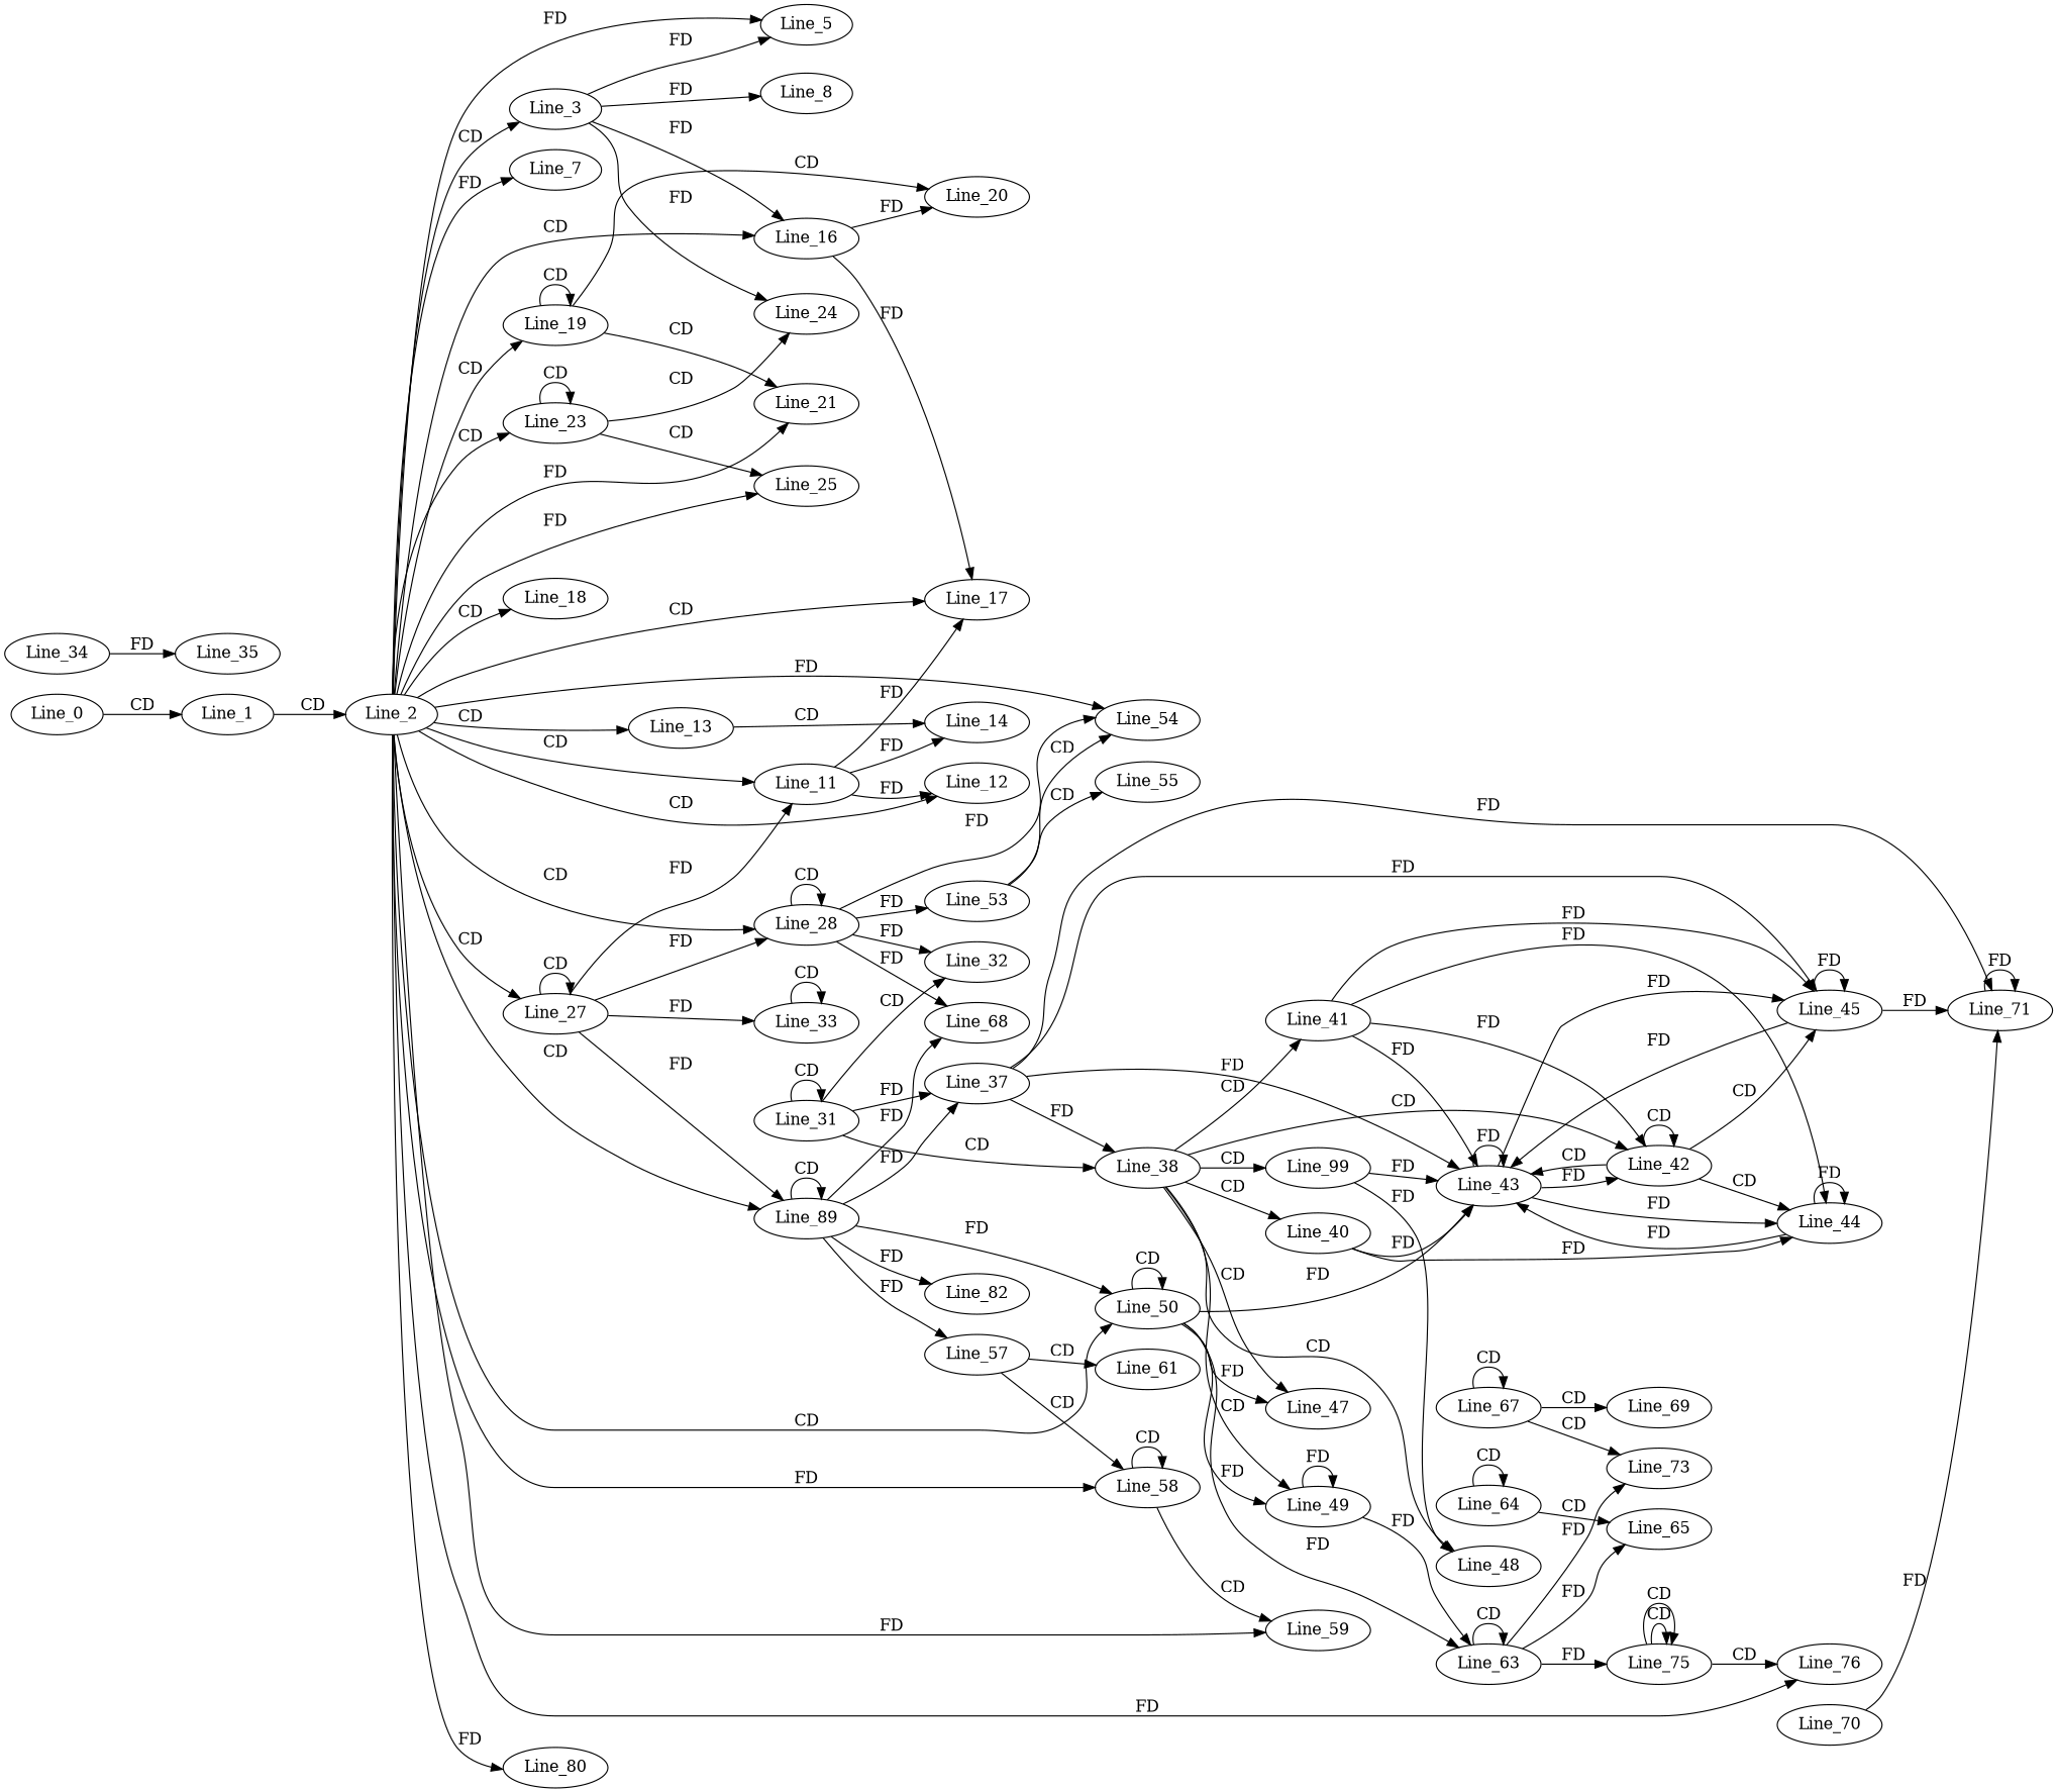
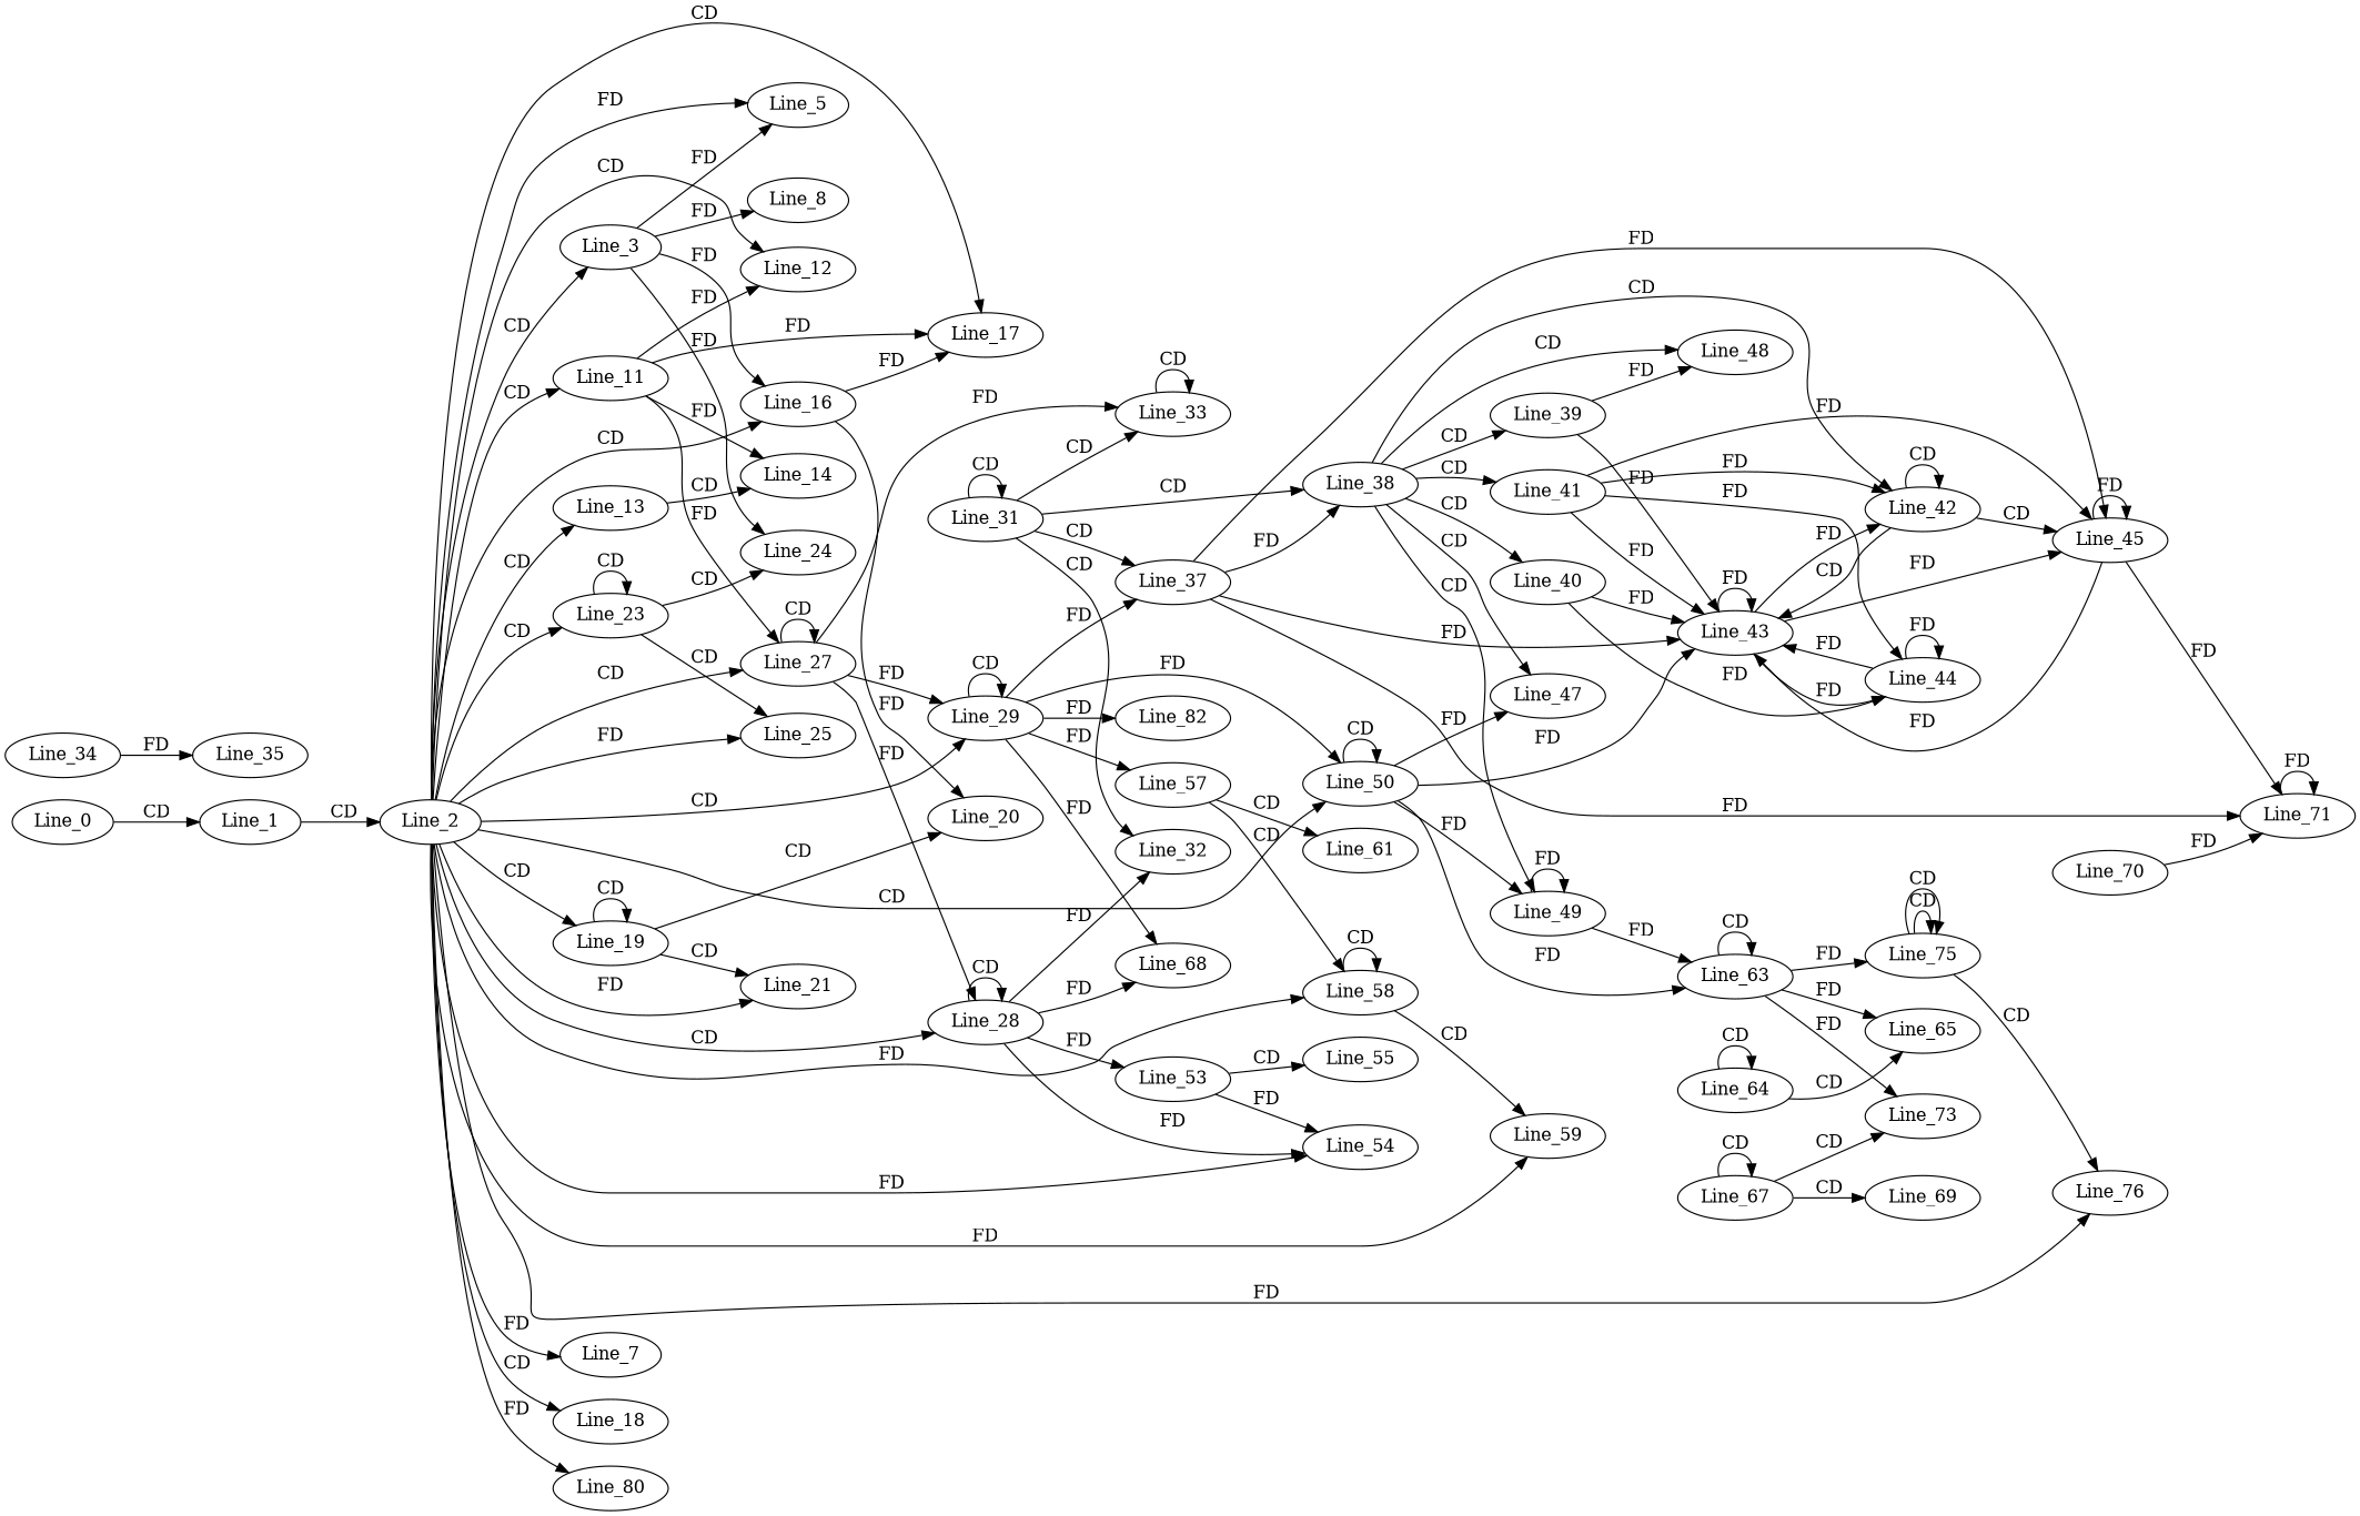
  digraph {
    rankdir=LR
    Line_0
    Line_1
    Line_2
    Line_3
    Line_5
    Line_7
    Line_11
    Line_12
    Line_13
    Line_16
    Line_17
    Line_18
    Line_19
    Line_21
    Line_23
    Line_25
    Line_27
    Line_28
-   Line_29 [label=Line_89]
+   Line_29
    n20 [label=Line_50]
    Line_54
    Line_58
    Line_59
    Line_76
    Line_80
    Line_8
    Line_24
    Line_14
    Line_20
    Line_33
    Line_32
    Line_53
    Line_68
    Line_37
    Line_57
    Line_82
    Line_43
    Line_47
    Line_49
    Line_63
    Line_55
    Line_38
    Line_45
    Line_71
    Line_61
    Line_42
    Line_44
    Line_65
    Line_73
    Line_75
    Line_31
-   Line_39 [label=Line_99]
+   Line_39
    Line_40
    Line_41
    Line_48
    Line_34
    Line_35
    Line_64
    Line_67
    Line_69
    Line_70
    Line_0 -> Line_1 [label=CD]
    Line_1 -> Line_2 [label=CD]
    Line_2 -> Line_3 [label=CD]
    Line_2 -> Line_5 [label=FD]
    Line_2 -> Line_7 [label=FD]
    Line_2 -> Line_11 [label=CD]
    Line_2 -> Line_12 [label=CD]
    Line_2 -> Line_13 [label=CD]
    Line_2 -> Line_16 [label=CD]
    Line_2 -> Line_17 [label=CD]
    Line_2 -> Line_18 [label=CD]
    Line_2 -> Line_19 [label=CD]
    Line_2 -> Line_21 [label=FD]
    Line_2 -> Line_23 [label=CD]
    Line_2 -> Line_25 [label=FD]
    Line_2 -> Line_27 [label=CD]
    Line_2 -> Line_28 [label=CD]
    Line_2 -> Line_29 [label=CD]
    Line_2 -> n20 [label=CD]
    Line_2 -> Line_54 [label=FD]
    Line_2 -> Line_58 [label=FD]
    Line_2 -> Line_59 [label=FD]
    Line_2 -> Line_76 [label=FD]
    Line_2 -> Line_80 [label=FD]
    Line_3 -> Line_5 [label=FD]
    Line_3 -> Line_16 [label=FD]
    Line_3 -> Line_8 [label=FD]
    Line_3 -> Line_24 [label=FD]
    Line_11 -> Line_12 [label=FD]
    Line_11 -> Line_17 [label=FD]
-   Line_27 -> Line_11 [label=FD]
+   Line_11 -> Line_27 [label=FD]
    Line_11 -> Line_14 [label=FD]
    Line_13 -> Line_14 [label=CD]
    Line_16 -> Line_17 [label=FD]
    Line_16 -> Line_20 [label=FD]
    Line_19 -> Line_19 [label=CD]
    Line_19 -> Line_21 [label=CD]
    Line_19 -> Line_20 [label=CD]
    Line_23 -> Line_23 [label=CD]
    Line_23 -> Line_25 [label=CD]
    Line_23 -> Line_24 [label=CD]
    Line_27 -> Line_27 [label=CD]
    Line_27 -> Line_28 [label=FD]
    Line_27 -> Line_29 [label=FD]
    Line_27 -> Line_33 [label=FD]
    Line_28 -> Line_28 [label=CD]
    Line_28 -> Line_54 [label=FD]
    Line_28 -> Line_32 [label=FD]
    Line_28 -> Line_53 [label=FD]
    Line_28 -> Line_68 [label=FD]
    Line_29 -> Line_29 [label=CD]
    Line_29 -> n20 [label=FD]
    Line_29 -> Line_68 [label=FD]
    Line_29 -> Line_37 [label=FD]
    Line_29 -> Line_57 [label=FD]
    Line_29 -> Line_82 [label=FD]
    n20 -> n20 [label=CD]
    n20 -> Line_43 [label=FD]
    n20 -> Line_47 [label=FD]
    n20 -> Line_49 [label=FD]
    n20 -> Line_63 [label=FD]
    Line_58 -> Line_58 [label=CD]
    Line_58 -> Line_59 [label=CD]
    Line_33 -> Line_33 [label=CD]
-   Line_53 -> Line_54 [label=CD]
+   Line_53 -> Line_54 [label=FD]
    Line_53 -> Line_55 [label=CD]
    Line_37 -> Line_43 [label=FD]
    Line_37 -> Line_38 [label=FD]
    Line_37 -> Line_45 [label=FD]
    Line_37 -> Line_71 [label=FD]
    Line_57 -> Line_58 [label=CD]
    Line_57 -> Line_61 [label=CD]
    Line_43 -> Line_43 [label=FD]
    Line_43 -> Line_45 [label=FD]
    Line_43 -> Line_42 [label=FD]
    Line_43 -> Line_44 [label=FD]
    Line_49 -> Line_49 [label=FD]
    Line_49 -> Line_63 [label=FD]
    Line_63 -> Line_63 [label=CD]
    Line_63 -> Line_65 [label=FD]
    Line_63 -> Line_73 [label=FD]
    Line_63 -> Line_75 [label=FD]
    Line_38 -> Line_47 [label=CD]
    Line_38 -> Line_49 [label=CD]
    Line_38 -> Line_42 [label=CD]
    Line_38 -> Line_39 [label=CD]
    Line_38 -> Line_40 [label=CD]
    Line_38 -> Line_41 [label=CD]
    Line_38 -> Line_48 [label=CD]
    Line_45 -> Line_43 [label=FD]
    Line_45 -> Line_45 [label=FD]
    Line_45 -> Line_71 [label=FD]
    Line_71 -> Line_71 [label=FD]
    Line_42 -> Line_43 [label=CD]
    Line_42 -> Line_45 [label=CD]
    Line_42 -> Line_42 [label=CD]
-   Line_42 -> Line_44 [label=CD]
    Line_44 -> Line_43 [label=FD]
    Line_44 -> Line_44 [label=FD]
    Line_75 -> Line_76 [label=CD]
    Line_75 -> Line_75 [label=CD]
    Line_75 -> Line_75 [label=CD]
+   Line_31 -> Line_33 [label=CD]
    Line_31 -> Line_32 [label=CD]
-   Line_31 -> Line_37 [label=FD]
+   Line_31 -> Line_37 [label=CD]
    Line_31 -> Line_38 [label=CD]
    Line_31 -> Line_31 [label=CD]
    Line_39 -> Line_43 [label=FD]
    Line_39 -> Line_48 [label=FD]
    Line_40 -> Line_43 [label=FD]
    Line_40 -> Line_44 [label=FD]
    Line_41 -> Line_43 [label=FD]
    Line_41 -> Line_45 [label=FD]
    Line_41 -> Line_42 [label=FD]
    Line_41 -> Line_44 [label=FD]
    Line_34 -> Line_35 [label=FD]
    Line_64 -> Line_65 [label=CD]
    Line_64 -> Line_64 [label=CD]
    Line_67 -> Line_73 [label=CD]
    Line_67 -> Line_67 [label=CD]
    Line_67 -> Line_69 [label=CD]
    Line_70 -> Line_71 [label=FD]
  }
